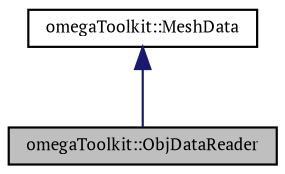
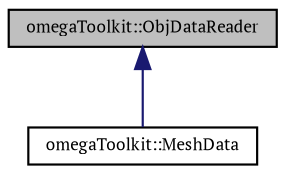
  digraph {
    fontname="PT Serif"
    node [color=black fontname="PT Serif" fontsize=8 shape=record]
    n1 [fillcolor=grey75 fontcolor=black height=0.2 label="omegaToolkit::ObjDataReader" style=filled width=0.4]
    n2 [height=0.2 label="omegaToolkit::MeshData" width=0.4]
-   n2 -> n1 [color=midnightblue dir=back fontname="PT Serif" fontsize=8 labelfontname="FreeSans.ttf" labelfontsize=8 style=solid]
+   n1 -> n2 [color=midnightblue dir=back fontname="PT Serif" fontsize=8 labelfontname="FreeSans.ttf" labelfontsize=8 style=solid]
  }
